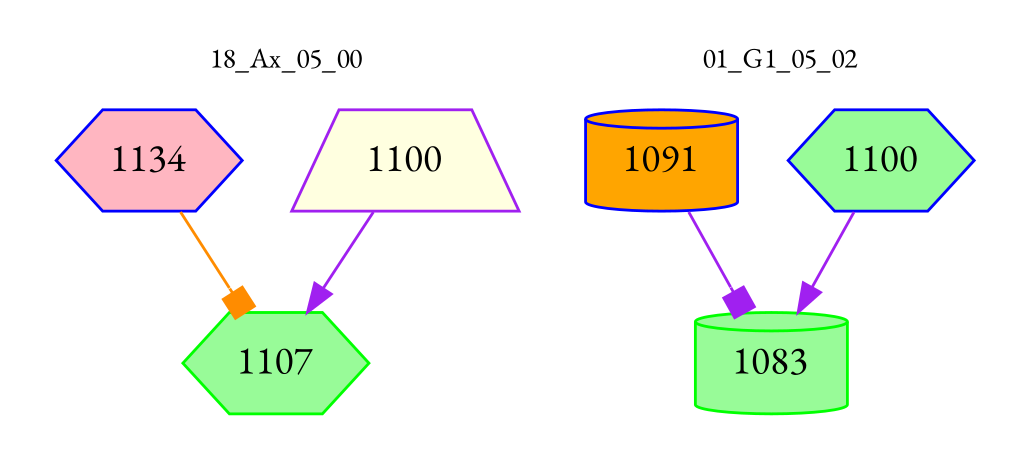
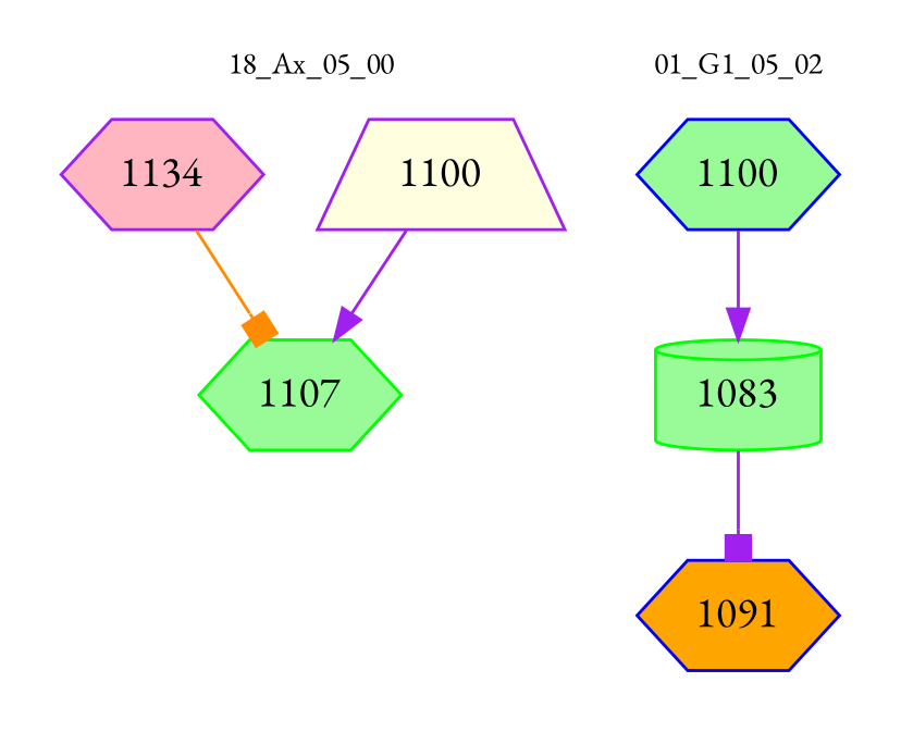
  digraph {
    fontname="EB Garamond"
    node [color=purple fillcolor=palegreen fontname="EB Garamond" shape=hexagon style=filled]
    edge [arrowhead=normal color=purple fontname="EB Garamond"]
    n1 [fillcolor=lightyellow label=1100 shape=trapezium]
    n2 [color=green label=1107]
-   n3 [color=blue fillcolor=lightpink label=1134]
+   n3 [fillcolor=lightpink label=1134]
    n4 [color=blue label=1100]
    n5 [color=green label=1083 shape=cylinder]
-   n6 [color=blue fillcolor=orange label=1091 shape=cylinder]
+   n6 [color=blue fillcolor=orange label=1091]
    subgraph cluster_1 {
      color=white
      fontsize=10
      label="18_Ax_05_00"
      n1
      n2
      n3
    }
    subgraph cluster_2 {
      color=white
      fontsize=10
      label="01_G1_05_02"
      n4
      n5
      n6
    }
    n1 -> n2
    n3 -> n2 [arrowhead=box color=darkorange]
    n4 -> n5
-   n6 -> n5 [arrowhead=box]
+   n5 -> n6 [arrowhead=box]
  }
